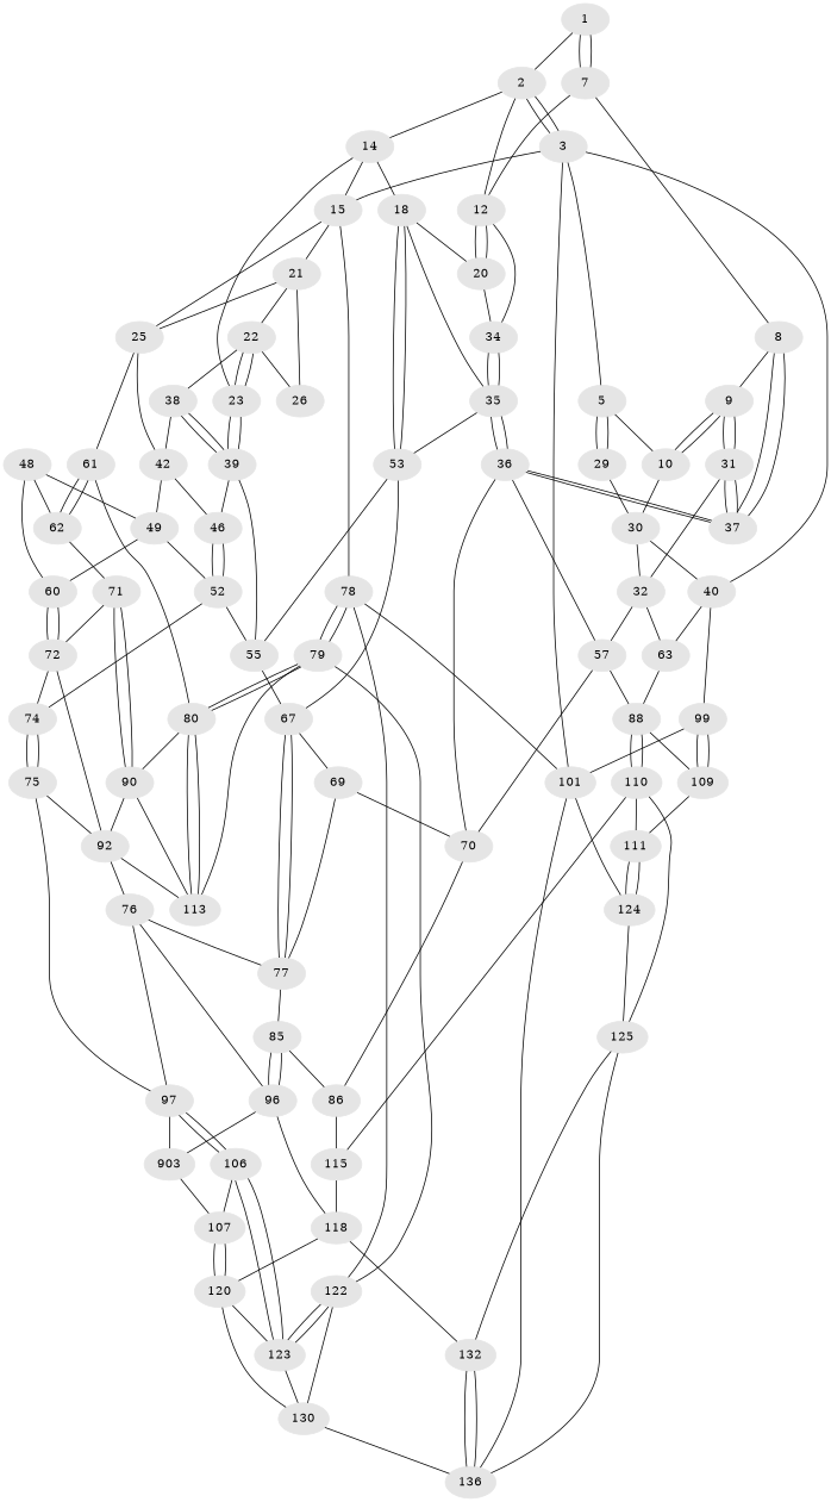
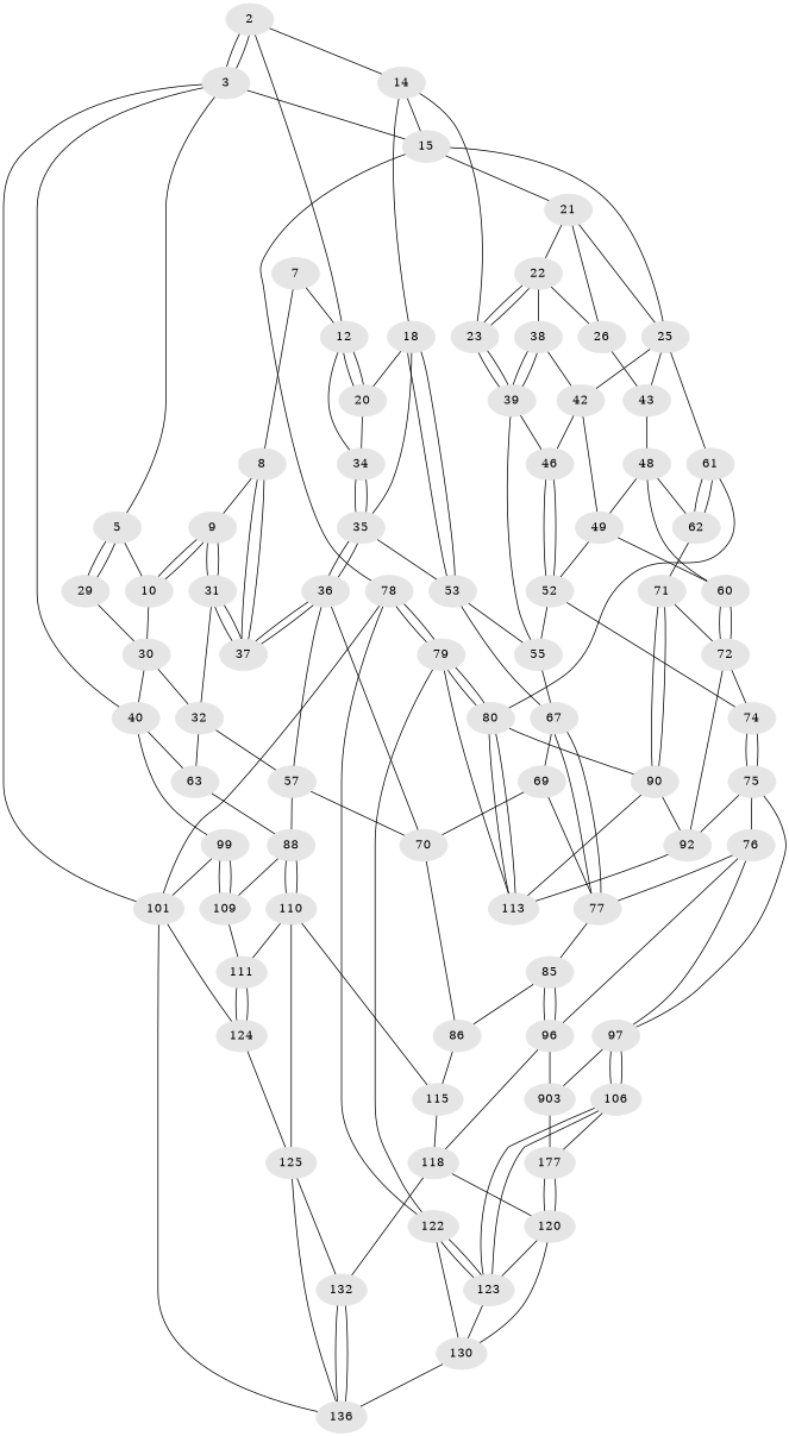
  graph {
    node [color=gray90 style=filled]
    2 [super="+11"]
-   1
    7
    3 [super="+4"]
    12 [super="+13"]
    14 [super="+17"]
    8
    5 [super="+6"]
    15 [super="+16"]
    40 [super="+64"]
    101 [super="+102"]
    20
    34
    18 [super="+19"]
    23
    10 [super="+28"]
    29
    21 [super="+24"]
    25 [super="+44"]
    78
    63
    99 [super="+100"]
    124
    n24 [label=136 super="+134"]
    30 [super="+33"]
    9
    37
    31
    32 [super="+58"]
    35 [super="+50"]
    53 [super="+54"]
    39 [super="+47"]
    22 [super="+27"]
    26 [super="+41"]
+   43
    61
    42 [super="+45"]
    79 [super="+121"]
    122 [super="+129"]
    36 [super="+56"]
    55 [super="+66"]
    67 [super="+68"]
    38
    46
    48 [super="+59"]
    62
    80 [super="+81"]
    49 [super="+51"]
    57 [super="+83"]
    70 [super="+82"]
    88 [super="+89"]
    86 [super="+87"]
    52 [super="+65"]
    109 [super="+112"]
    60
    74
    72 [super="+73"]
    71
    75 [super="+94"]
    69
    77 [super="+84"]
    110 [super="+116"]
    92 [super="+93"]
    90 [super="+91"]
    113 [super="+114"]
    85
    115 [super="+117"]
    76 [super="+95"]
    97 [super="+98"]
    96 [super="+105"]
    n71 [label=903 super="+104"]
    106
    118 [super="+119"]
    123 [super="+127"]
    130 [super="+131"]
    111
    125 [super="+126"]
-   107 [super="+108"]
+   107 [super="+108" label=177]
    120 [super="+128"]
    132
    2 -- 3
    2 -- 3
    2 -- 12
    2 -- 14
-   1 -- 2
-   1 -- 7
-   1 -- 7
    7 -- 12
    7 -- 8
    3 -- 5
    3 -- 15
    3 -- 40
    3 -- 101
    12 -- 20
    12 -- 20
    12 -- 34
    14 -- 15
    14 -- 18
    14 -- 23
    8 -- 9
    8 -- 37
    8 -- 37
    5 -- 10
    5 -- 29
    5 -- 29
    15 -- 21
    15 -- 25
    15 -- 78
    40 -- 63
    40 -- 99
    101 -- 124
    101 -- n24
    20 -- 34
    34 -- 35
    34 -- 35
    18 -- 20
    18 -- 35
    18 -- 53
    18 -- 53
    23 -- 39
    23 -- 39
    10 -- 30
    29 -- 30
    21 -- 25
    21 -- 22
    21 -- 26
+   25 -- 43
    25 -- 61
    25 -- 42
    78 -- 101
    78 -- 79
    78 -- 79
    78 -- 122
    63 -- 88
    99 -- 101
    99 -- 109 [weight=2]
    99 -- 109
    124 -- 125
    30 -- 40
    30 -- 32
    9 -- 10
    9 -- 10
    9 -- 31
    9 -- 31
    31 -- 37
    31 -- 37
    31 -- 32
    32 -- 63
    32 -- 57
    35 -- 53
    35 -- 36
    35 -- 36
    53 -- 55
    53 -- 67
    39 -- 55
    39 -- 46
    22 -- 23
    22 -- 23
    22 -- 26
    22 -- 38
+   26 -- 43
+   43 -- 48
    61 -- 62
    61 -- 62
    61 -- 80
    42 -- 46
    42 -- 49
    79 -- 122
    79 -- 80
    79 -- 80
    79 -- 113
    122 -- 123
    122 -- 123
    122 -- 130
    36 -- 37
    36 -- 37
    36 -- 57
    36 -- 70
    55 -- 67
    67 -- 69
    67 -- 77
    67 -- 77
    38 -- 39
    38 -- 39
    38 -- 42
    46 -- 52
    46 -- 52
    48 -- 62
    48 -- 49
    48 -- 60
    62 -- 71
    80 -- 90
    80 -- 113
    80 -- 113
    49 -- 52
    49 -- 60
    57 -- 70
    57 -- 88
    70 -- 86
    88 -- 109
    88 -- 110
    88 -- 110
    86 -- 115 [weight=2]
    52 -- 55
    52 -- 74
    109 -- 111
    60 -- 72
    60 -- 72
    74 -- 75
    74 -- 75
    72 -- 74
    72 -- 92
    71 -- 72
    71 -- 90
    71 -- 90
    75 -- 92
-   92 -- 76
+   75 -- 76
    75 -- 97
    69 -- 70
    69 -- 77
    77 -- 85
    110 -- 115
    110 -- 111
    110 -- 125
    92 -- 113
    90 -- 92
    90 -- 113
    85 -- 86
    85 -- 96
    85 -- 96
    115 -- 118
    76 -- 77
    76 -- 97
    76 -- 96
    97 -- n71
    97 -- 106
    97 -- 106
    96 -- n71
    96 -- 118
    n71 -- 107 [weight=2]
    106 -- 123
    106 -- 123
    106 -- 107
    118 -- 120
    118 -- 132
    123 -- 130
    130 -- n24
    111 -- 124
    111 -- 124
    125 -- n24
    125 -- 132
    107 -- 120
    107 -- 120
    120 -- 123
    120 -- 130
    132 -- n24
    132 -- n24
  }
